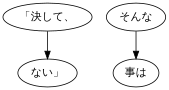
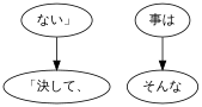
  digraph {
    fontname="IBM Plex Mono"
    node [fontname="IBM Plex Mono"]
    edge [fontname="IBM Plex Mono"]
    n1 [label="「決して、"]
    n2 [label="ない」"]
    n3 [label="そんな"]
    n4 [label="事は"]
-   n1 -> n2
-   n3 -> n4
+   n2 -> n1
+   n4 -> n3
  }
